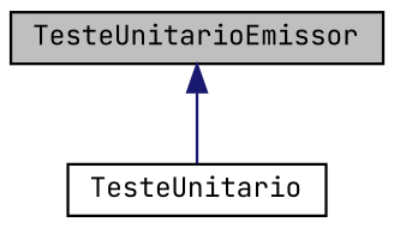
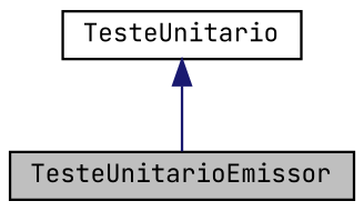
  digraph {
    fontname="JetBrains Mono"
    node [color=black fontname="JetBrains Mono" fontsize=10 shape=record style=filled]
    n1 [fillcolor=grey75 fontcolor=black height=0.2 label=TesteUnitarioEmissor width=0.4]
    n2 [fillcolor=white height=0.2 label=TesteUnitario width=0.4]
-   n1 -> n2 [color=midnightblue dir=back fontname="JetBrains Mono" fontsize=10 labelfontname=Helvetica labelfontsize=10 style=solid]
+   n2 -> n1 [color=midnightblue dir=back fontname="JetBrains Mono" fontsize=10 labelfontname=Helvetica labelfontsize=10 style=solid]
  }
